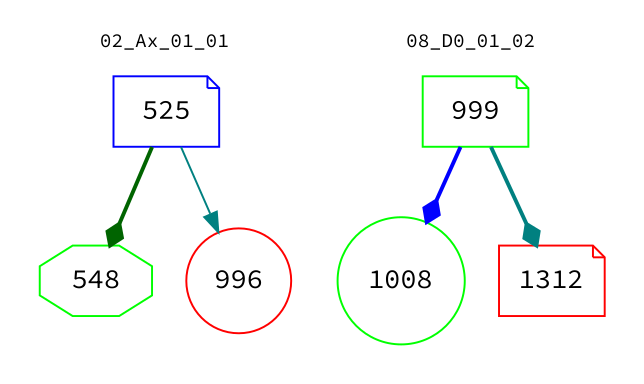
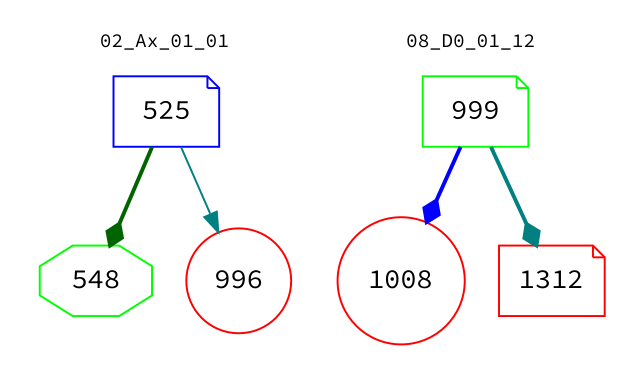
  digraph {
    fontname="Source Code Pro"
    node [color=green fontname="Source Code Pro" shape=note]
    edge [arrowhead=diamond color=teal fontname="Source Code Pro" style=bold]
    n1 [color=blue label=525]
    n2 [label=548 shape=octagon]
    n3 [color=red label=996 shape=circle]
    n4 [label=999]
-   n5 [label=1008 shape=circle]
+   n5 [color=red label=1008 shape=circle]
    n6 [color=red label=1312]
    subgraph cluster_1 {
      color=white
      fontsize=10
      label="02_Ax_01_01"
      n1
      n2
      n3
    }
    subgraph cluster_2 {
      color=white
      fontsize=10
-     label="08_D0_01_02"
+     label="08_D0_01_12"
      n4
      n5
      n6
    }
    n1 -> n2 [color=darkgreen]
    n1 -> n3 [arrowhead=normal style=solid]
    n4 -> n5 [color=blue]
    n4 -> n6
  }
